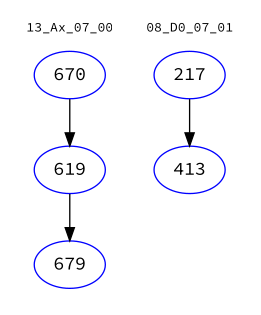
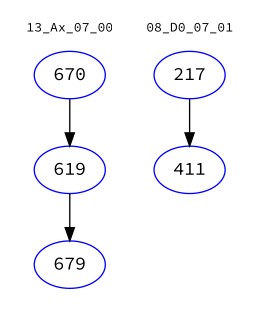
  digraph {
    fontname="Source Code Pro"
    node [color=blue fontname="Source Code Pro"]
    edge [color=black fontname="Source Code Pro"]
    n1 [label=670]
    n2 [label=619]
    n3 [label=679]
    n4 [label=217]
-   n5 [label=413]
+   n5 [label=411]
    subgraph cluster_1 {
      color=white
      fontsize=10
      label="13_Ax_07_00"
      n1
      n2
      n3
    }
    subgraph cluster_2 {
      color=white
      fontsize=10
      label="08_D0_07_01"
      n4
      n5
    }
    n1 -> n2
    n2 -> n3
    n4 -> n5
  }
